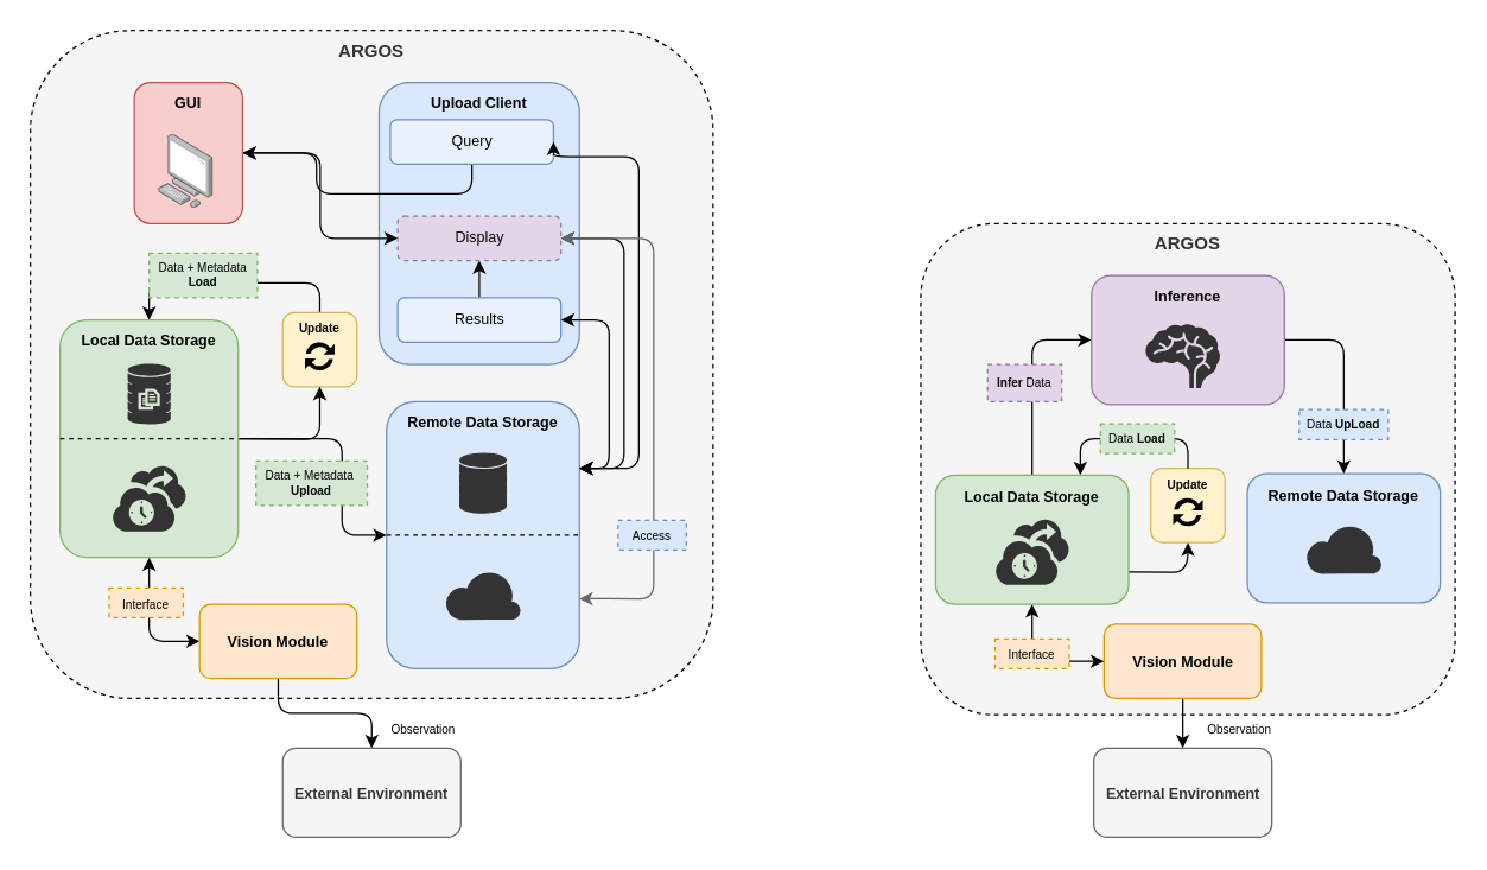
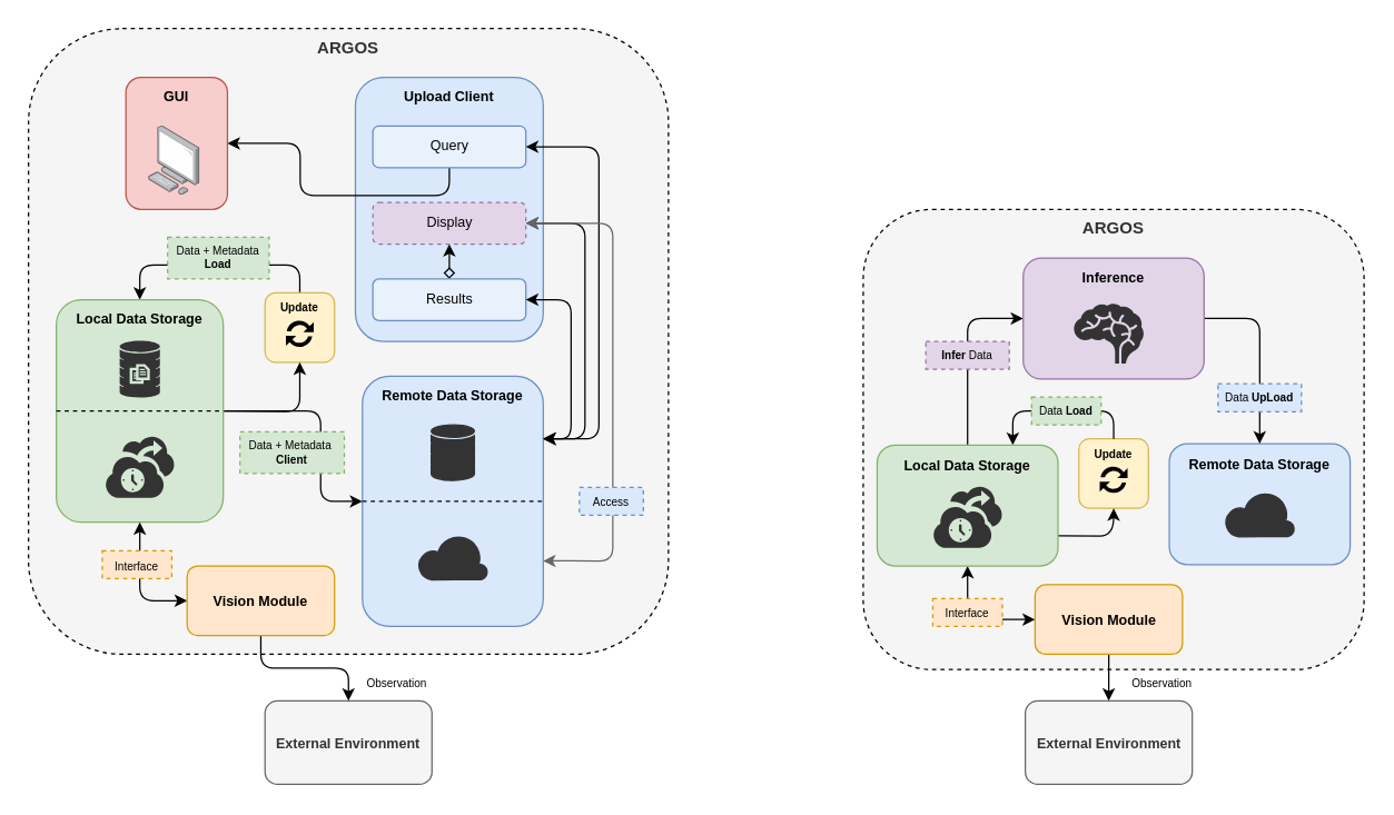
  <mxCell id="0" />
  <mxCell id="1" parent="0" />
  <mxCell id="2" value="&lt;span&gt;ARGOS&lt;/span&gt;" style="rounded=1;whiteSpace=wrap;html=1;dashed=1;verticalAlign=top;fontStyle=1;fillColor=#f5f5f5;strokeColor=#000000;fontColor=#333333;" parent="1" vertex="1"><mxGeometry x="20" y="20" width="460" height="450" as="geometry" /></mxCell>
  <mxCell id="3" style="edgeStyle=orthogonalEdgeStyle;rounded=1;orthogonalLoop=1;jettySize=auto;html=1;exitX=0.5;exitY=0;exitDx=0;exitDy=0;entryX=0.5;entryY=0;entryDx=0;entryDy=0;fontSize=8;" parent="1" source="4" target="8" edge="1"><mxGeometry relative="1" as="geometry"><Array as="points"><mxPoint x="215" y="190" /><mxPoint x="100" y="190" /></Array></mxGeometry></mxCell>
  <mxCell id="4" value="Update" style="rounded=1;whiteSpace=wrap;html=1;strokeColor=#d6b656;fillColor=#fff2cc;fontSize=8;verticalAlign=top;fontStyle=1" parent="1" vertex="1"><mxGeometry x="190" y="210" width="50" height="50" as="geometry" /></mxCell>
  <mxCell id="5" value="&lt;font size=&quot;1&quot;&gt;&lt;b&gt;Remote Data Storage&lt;/b&gt;&lt;/font&gt;" style="rounded=1;whiteSpace=wrap;html=1;strokeColor=#6c8ebf;fillColor=#dae8fc;verticalAlign=top;fontStyle=0" parent="1" vertex="1"><mxGeometry x="260" y="270" width="130" height="180" as="geometry" /></mxCell>
  <mxCell id="6" style="edgeStyle=orthogonalEdgeStyle;rounded=1;orthogonalLoop=1;jettySize=auto;html=1;entryX=0;entryY=0.5;entryDx=0;entryDy=0;exitX=1;exitY=0.5;exitDx=0;exitDy=0;" parent="1" source="8" target="5" edge="1"><mxGeometry relative="1" as="geometry"><Array as="points"><mxPoint x="230" y="295" /><mxPoint x="230" y="360" /></Array><mxPoint x="160" y="290" as="sourcePoint" /></mxGeometry></mxCell>
  <mxCell id="7" style="edgeStyle=orthogonalEdgeStyle;rounded=1;orthogonalLoop=1;jettySize=auto;html=1;entryX=0.5;entryY=1;entryDx=0;entryDy=0;fontSize=8;" parent="1" target="4" edge="1"><mxGeometry relative="1" as="geometry"><mxPoint x="160" y="295" as="sourcePoint" /></mxGeometry></mxCell>
  <mxCell id="8" value="&lt;font style=&quot;font-size: 10px&quot;&gt;Local Data Storage&lt;/font&gt;" style="rounded=1;whiteSpace=wrap;html=1;strokeColor=#82b366;fillColor=#d5e8d4;verticalAlign=top;fontStyle=1" parent="1" vertex="1"><mxGeometry x="40" y="215" width="120" height="160" as="geometry" /></mxCell>
  <mxCell id="9" value="&lt;font style=&quot;font-size: 10px&quot;&gt;&lt;b&gt;External Environment&lt;/b&gt;&lt;/font&gt;" style="rounded=1;whiteSpace=wrap;html=1;strokeColor=#666666;fillColor=#f5f5f5;fontColor=#333333;fontStyle=0" parent="1" vertex="1"><mxGeometry x="190" y="503.5" width="120" height="60" as="geometry" /></mxCell>
  <mxCell id="10" style="edgeStyle=orthogonalEdgeStyle;rounded=1;orthogonalLoop=1;jettySize=auto;html=1;exitX=0.5;exitY=1;exitDx=0;exitDy=0;entryX=0.5;entryY=0;entryDx=0;entryDy=0;" parent="1" source="12" target="9" edge="1"><mxGeometry relative="1" as="geometry" /></mxCell>
  <mxCell id="11" style="edgeStyle=orthogonalEdgeStyle;rounded=1;orthogonalLoop=1;jettySize=auto;html=1;exitX=0;exitY=0.5;exitDx=0;exitDy=0;fontSize=8;fontColor=#FFFFFF;startArrow=classic;startFill=1;" parent="1" source="12" target="8" edge="1"><mxGeometry relative="1" as="geometry" /></mxCell>
  <mxCell id="12" value="&lt;font size=&quot;1&quot;&gt;&lt;b&gt;Vision Module&lt;/b&gt;&lt;/font&gt;" style="rounded=1;whiteSpace=wrap;html=1;strokeColor=#d79b00;fillColor=#ffe6cc;fontStyle=0" parent="1" vertex="1"><mxGeometry x="134" y="406.5" width="106" height="50" as="geometry" /></mxCell>
- <mxCell id="13" value="Data + Metadata&amp;nbsp;&lt;br&gt;&lt;b&gt;Upload&lt;/b&gt;" style="text;html=1;strokeColor=#82b366;fillColor=#d5e8d4;align=center;verticalAlign=middle;whiteSpace=wrap;rounded=0;dashed=1;fontSize=8;" parent="1" vertex="1"><mxGeometry x="172" y="310" width="75" height="30" as="geometry" /></mxCell>
+ <mxCell id="13" value="Data + Metadata&amp;nbsp;&lt;br&gt;&lt;b&gt;Client&lt;/b&gt;" style="text;html=1;strokeColor=#82b366;fillColor=#d5e8d4;align=center;verticalAlign=middle;whiteSpace=wrap;rounded=0;dashed=1;fontSize=8;" parent="1" vertex="1"><mxGeometry x="172" y="310" width="75" height="30" as="geometry" /></mxCell>
  <mxCell id="14" value="&lt;font style=&quot;font-size: 8px&quot;&gt;Interface&lt;/font&gt;" style="text;html=1;strokeColor=#d79b00;fillColor=#ffe6cc;align=center;verticalAlign=middle;whiteSpace=wrap;rounded=0;dashed=1;fontSize=10;" parent="1" vertex="1"><mxGeometry x="73" y="395.5" width="50" height="20" as="geometry" /></mxCell>
  <mxCell id="15" value="" style="endArrow=none;dashed=1;html=1;exitX=0;exitY=0.5;exitDx=0;exitDy=0;entryX=1;entryY=0.5;entryDx=0;entryDy=0;" parent="1" source="5" target="5" edge="1"><mxGeometry width="50" height="50" relative="1" as="geometry"><mxPoint x="440" y="425" as="sourcePoint" /><mxPoint x="490" y="375" as="targetPoint" /></mxGeometry></mxCell>
  <mxCell id="16" value="" style="endArrow=none;dashed=1;html=1;exitX=0;exitY=0.5;exitDx=0;exitDy=0;entryX=1;entryY=0.5;entryDx=0;entryDy=0;" parent="1" source="8" target="8" edge="1"><mxGeometry width="50" height="50" relative="1" as="geometry"><mxPoint x="-50" y="395" as="sourcePoint" /><mxPoint x="0" y="345" as="targetPoint" /></mxGeometry></mxCell>
  <mxCell id="17" value="" style="verticalLabelPosition=bottom;html=1;verticalAlign=top;align=center;strokeColor=none;fillColor=#333333;shape=mxgraph.azure.backup_service;dashed=1;" parent="1" vertex="1"><mxGeometry x="75" y="312.5" width="50" height="45" as="geometry" /></mxCell>
  <mxCell id="18" value="" style="html=1;aspect=fixed;strokeColor=none;shadow=0;align=center;verticalAlign=top;fillColor=#333333;shape=mxgraph.gcp2.database_3;dashed=1;" parent="1" vertex="1"><mxGeometry x="85.5" y="244.5" width="29" height="41" as="geometry" /></mxCell>
  <mxCell id="19" value="" style="pointerEvents=1;shadow=0;dashed=0;html=1;strokeColor=none;labelPosition=center;verticalLabelPosition=bottom;verticalAlign=top;align=center;fillColor=#000000;shape=mxgraph.mscae.intune.update;fontSize=8;direction=east;flipH=0;" parent="1" vertex="1"><mxGeometry x="205" y="229.5" width="20" height="20" as="geometry" /></mxCell>
  <mxCell id="20" value="" style="html=1;aspect=fixed;strokeColor=#333333;shadow=0;align=center;verticalAlign=middle;fillColor=#333333;shape=mxgraph.gcp2.database_2;fontSize=8;fontColor=#333333;" parent="1" vertex="1"><mxGeometry x="309.5" y="305" width="31" height="40" as="geometry" /></mxCell>
  <mxCell id="21" value="" style="verticalLabelPosition=bottom;html=1;verticalAlign=top;align=center;strokeColor=#333333;fillColor=#333333;shape=mxgraph.azure.cloud;fontSize=8;" parent="1" vertex="1"><mxGeometry x="300" y="384" width="50" height="32.5" as="geometry" /></mxCell>
- <mxCell id="22" value="Data + Metadata &lt;b&gt;Load&lt;/b&gt;" style="text;html=1;strokeColor=#82b366;fillColor=#d5e8d4;align=center;verticalAlign=middle;whiteSpace=wrap;rounded=0;dashed=1;fontSize=8;" parent="1" vertex="1"><mxGeometry x="100" y="170" width="73" height="30" as="geometry" /></mxCell>
+ <mxCell id="22" value="Data + Metadata &lt;b&gt;Load&lt;/b&gt;" style="text;html=1;strokeColor=#82b366;fillColor=#d5e8d4;align=center;verticalAlign=middle;whiteSpace=wrap;rounded=0;dashed=1;fontSize=8;" parent="1" vertex="1"><mxGeometry x="120" y="170" width="73" height="30" as="geometry" /></mxCell>
  <mxCell id="23" value="&lt;font size=&quot;1&quot;&gt;&lt;b&gt;Upload Client&lt;/b&gt;&lt;/font&gt;" style="rounded=1;whiteSpace=wrap;html=1;strokeColor=#6c8ebf;fillColor=#dae8fc;verticalAlign=top;" parent="1" vertex="1"><mxGeometry x="255" y="55" width="135" height="190" as="geometry" /></mxCell>
  <mxCell id="24" style="edgeStyle=orthogonalEdgeStyle;rounded=1;orthogonalLoop=1;jettySize=auto;html=1;exitX=0.5;exitY=1;exitDx=0;exitDy=0;startArrow=none;startFill=0;" parent="1" source="25" target="33" edge="1"><mxGeometry relative="1" as="geometry" /></mxCell>
- <mxCell id="25" value="&lt;font style=&quot;font-size: 10px&quot;&gt;Query&lt;/font&gt;" style="rounded=1;whiteSpace=wrap;html=1;strokeColor=#6c8ebf;fillColor=#E8F1FC;verticalAlign=top;fontStyle=0" parent="1" vertex="1"><mxGeometry x="262.5" y="80" width="110" height="30" as="geometry" /></mxCell>
+ <mxCell id="25" value="&lt;font style=&quot;font-size: 10px&quot;&gt;Query&lt;/font&gt;" style="rounded=1;whiteSpace=wrap;html=1;strokeColor=#6c8ebf;fillColor=#E8F1FC;verticalAlign=top;fontStyle=0" parent="1" vertex="1"><mxGeometry x="267.5" y="90" width="110" height="30" as="geometry" /></mxCell>
  <mxCell id="26" style="edgeStyle=orthogonalEdgeStyle;rounded=1;orthogonalLoop=1;jettySize=auto;html=1;exitX=1;exitY=0.5;exitDx=0;exitDy=0;entryX=1;entryY=0.25;entryDx=0;entryDy=0;startArrow=classic;startFill=1;" parent="1" source="28" target="5" edge="1"><mxGeometry relative="1" as="geometry"><Array as="points"><mxPoint x="420" y="160" /><mxPoint x="420" y="315" /></Array></mxGeometry></mxCell>
- <mxCell id="27" style="edgeStyle=orthogonalEdgeStyle;rounded=1;orthogonalLoop=1;jettySize=auto;html=1;exitX=0.5;exitY=1;exitDx=0;exitDy=0;entryX=0.5;entryY=0;entryDx=0;entryDy=0;startArrow=classic;startFill=1;endArrow=none;endFill=0;" parent="1" source="28" target="29" edge="1"><mxGeometry relative="1" as="geometry" /></mxCell>
+ <mxCell id="27" style="edgeStyle=orthogonalEdgeStyle;rounded=1;orthogonalLoop=1;jettySize=auto;html=1;exitX=0.5;exitY=1;exitDx=0;exitDy=0;entryX=0.5;entryY=0;entryDx=0;entryDy=0;startArrow=classic;startFill=1;endArrow=diamond;endFill=0;" parent="1" source="28" target="29" edge="1"><mxGeometry relative="1" as="geometry" /></mxCell>
  <mxCell id="28" value="&lt;font style=&quot;font-size: 10px&quot;&gt;Display&lt;/font&gt;" style="rounded=1;whiteSpace=wrap;html=1;strokeColor=#9673a6;fillColor=#e1d5e7;verticalAlign=top;fontStyle=0;dashed=1;" parent="1" vertex="1"><mxGeometry x="267.5" y="145" width="110" height="30" as="geometry" /></mxCell>
  <mxCell id="29" value="&lt;font style=&quot;font-size: 10px&quot;&gt;Results&lt;/font&gt;" style="rounded=1;whiteSpace=wrap;html=1;strokeColor=#6C8EBF;fillColor=#E8F1FC;verticalAlign=top;fontStyle=0" parent="1" vertex="1"><mxGeometry x="267.5" y="200" width="110" height="30" as="geometry" /></mxCell>
  <mxCell id="30" style="edgeStyle=orthogonalEdgeStyle;rounded=1;orthogonalLoop=1;jettySize=auto;html=1;exitX=1;exitY=0.25;exitDx=0;exitDy=0;entryX=1;entryY=0.5;entryDx=0;entryDy=0;startArrow=classic;startFill=1;" parent="1" source="5" target="25" edge="1"><mxGeometry relative="1" as="geometry"><Array as="points"><mxPoint x="430" y="315" /><mxPoint x="430" y="105" /></Array></mxGeometry></mxCell>
  <mxCell id="31" style="edgeStyle=orthogonalEdgeStyle;rounded=1;orthogonalLoop=1;jettySize=auto;html=1;exitX=1;exitY=0.5;exitDx=0;exitDy=0;entryX=1;entryY=0.25;entryDx=0;entryDy=0;startArrow=classic;startFill=1;" parent="1" source="29" target="5" edge="1"><mxGeometry relative="1" as="geometry"><Array as="points"><mxPoint x="410" y="215" /><mxPoint x="410" y="315" /></Array></mxGeometry></mxCell>
- <mxCell id="32" style="edgeStyle=orthogonalEdgeStyle;rounded=1;orthogonalLoop=1;jettySize=auto;html=1;exitX=1;exitY=0.5;exitDx=0;exitDy=0;entryX=0;entryY=0.5;entryDx=0;entryDy=0;startArrow=classic;startFill=1;" parent="1" source="33" target="28" edge="1"><mxGeometry relative="1" as="geometry" /></mxCell>
  <mxCell id="33" value="&lt;div&gt;&lt;span style=&quot;font-size: 10px&quot;&gt;GUI&lt;/span&gt;&lt;/div&gt;" style="rounded=1;whiteSpace=wrap;html=1;strokeColor=#b85450;fillColor=#f8cecc;verticalAlign=top;align=center;fontStyle=1" parent="1" vertex="1"><mxGeometry x="90" y="55" width="73" height="95" as="geometry" /></mxCell>
  <mxCell id="34" value="" style="points=[];aspect=fixed;html=1;align=center;shadow=0;dashed=0;image;image=img/lib/allied_telesis/computer_and_terminals/Personal_Computer.svg;strokeColor=#6C8EBF;fillColor=#000000;" parent="1" vertex="1"><mxGeometry x="106" y="90" width="38" height="50" as="geometry" /></mxCell>
  <mxCell id="35" style="edgeStyle=orthogonalEdgeStyle;rounded=1;orthogonalLoop=1;jettySize=auto;html=1;exitX=0.999;exitY=0.738;exitDx=0;exitDy=0;entryX=1;entryY=0.5;entryDx=0;entryDy=0;startArrow=classic;startFill=1;fillColor=#f5f5f5;strokeColor=#666666;exitPerimeter=0;" parent="1" source="5" target="28" edge="1"><mxGeometry relative="1" as="geometry"><Array as="points"><mxPoint x="400" y="403" /><mxPoint x="440" y="403" /><mxPoint x="440" y="165" /></Array></mxGeometry></mxCell>
  <mxCell id="36" value="&lt;font style=&quot;font-size: 8px&quot;&gt;Observation&lt;/font&gt;" style="text;html=1;strokeColor=none;fillColor=none;align=center;verticalAlign=middle;whiteSpace=wrap;rounded=0;dashed=1;fontSize=10;" parent="1" vertex="1"><mxGeometry x="250" y="480" width="70" height="20" as="geometry" /></mxCell>
  <mxCell id="37" value="&lt;font style=&quot;font-size: 8px&quot;&gt;Access&lt;/font&gt;" style="text;html=1;align=center;verticalAlign=middle;whiteSpace=wrap;rounded=0;dashed=1;fontSize=10;fillColor=#dae8fc;strokeColor=#6c8ebf;" parent="1" vertex="1"><mxGeometry x="416" y="350" width="46" height="20" as="geometry" /></mxCell>
  <mxCell id="38" value="&lt;span&gt;ARGOS&lt;/span&gt;" style="rounded=1;whiteSpace=wrap;html=1;dashed=1;verticalAlign=top;fontStyle=1;fillColor=#f5f5f5;strokeColor=#000000;fontColor=#333333;" parent="1" vertex="1"><mxGeometry x="620" y="150" width="360" height="331" as="geometry" /></mxCell>
  <mxCell id="39" value="Update" style="rounded=1;whiteSpace=wrap;html=1;strokeColor=#d6b656;fillColor=#fff2cc;fontSize=8;verticalAlign=top;fontStyle=1" parent="1" vertex="1"><mxGeometry x="775" y="315" width="50" height="50" as="geometry" /></mxCell>
  <mxCell id="40" value="&lt;font size=&quot;1&quot;&gt;&lt;b&gt;Remote Data Storage&lt;/b&gt;&lt;/font&gt;" style="rounded=1;whiteSpace=wrap;html=1;strokeColor=#6c8ebf;fillColor=#dae8fc;verticalAlign=top;fontStyle=0" parent="1" vertex="1"><mxGeometry x="840" y="318.5" width="130" height="87" as="geometry" /></mxCell>
  <mxCell id="41" value="&lt;font style=&quot;font-size: 10px&quot;&gt;&lt;b&gt;External Environment&lt;/b&gt;&lt;/font&gt;" style="rounded=1;whiteSpace=wrap;html=1;strokeColor=#666666;fillColor=#f5f5f5;fontColor=#333333;fontStyle=0" parent="1" vertex="1"><mxGeometry x="736.5" y="503.5" width="120" height="60" as="geometry" /></mxCell>
  <mxCell id="42" style="edgeStyle=orthogonalEdgeStyle;rounded=1;orthogonalLoop=1;jettySize=auto;html=1;exitX=0.5;exitY=1;exitDx=0;exitDy=0;entryX=0.5;entryY=0;entryDx=0;entryDy=0;" parent="1" source="43" target="41" edge="1"><mxGeometry relative="1" as="geometry" /></mxCell>
  <mxCell id="43" value="&lt;font size=&quot;1&quot;&gt;&lt;b&gt;Vision Module&lt;/b&gt;&lt;/font&gt;" style="rounded=1;whiteSpace=wrap;html=1;strokeColor=#d79b00;fillColor=#ffe6cc;fontStyle=0" parent="1" vertex="1"><mxGeometry x="743.5" y="420" width="106" height="50" as="geometry" /></mxCell>
  <mxCell id="44" value="" style="pointerEvents=1;shadow=0;dashed=0;html=1;strokeColor=none;labelPosition=center;verticalLabelPosition=bottom;verticalAlign=top;align=center;fillColor=#000000;shape=mxgraph.mscae.intune.update;fontSize=8;direction=east;flipH=0;" parent="1" vertex="1"><mxGeometry x="790" y="334.5" width="20" height="20" as="geometry" /></mxCell>
  <mxCell id="45" value="" style="verticalLabelPosition=bottom;html=1;verticalAlign=top;align=center;strokeColor=#333333;fillColor=#333333;shape=mxgraph.azure.cloud;fontSize=8;" parent="1" vertex="1"><mxGeometry x="880" y="353" width="50" height="32.5" as="geometry" /></mxCell>
  <mxCell id="46" value="&lt;font style=&quot;font-size: 8px&quot;&gt;Observation&lt;/font&gt;" style="text;html=1;strokeColor=none;fillColor=none;align=center;verticalAlign=middle;whiteSpace=wrap;rounded=0;dashed=1;fontSize=10;" parent="1" vertex="1"><mxGeometry x="800" y="480" width="70" height="20" as="geometry" /></mxCell>
  <mxCell id="47" style="edgeStyle=none;rounded=1;orthogonalLoop=1;jettySize=auto;html=1;exitX=0.5;exitY=1;exitDx=0;exitDy=0;entryX=0;entryY=0.5;entryDx=0;entryDy=0;startArrow=classic;startFill=1;" parent="1" source="51" target="43" edge="1"><mxGeometry relative="1" as="geometry"><Array as="points"><mxPoint x="695" y="445" /></Array></mxGeometry></mxCell>
  <mxCell id="48" style="edgeStyle=orthogonalEdgeStyle;rounded=1;orthogonalLoop=1;jettySize=auto;html=1;exitX=0.75;exitY=0;exitDx=0;exitDy=0;entryX=0.5;entryY=0;entryDx=0;entryDy=0;startArrow=classic;startFill=1;endArrow=none;endFill=0;" parent="1" source="51" target="39" edge="1"><mxGeometry relative="1" as="geometry" /></mxCell>
  <mxCell id="49" style="edgeStyle=orthogonalEdgeStyle;rounded=1;orthogonalLoop=1;jettySize=auto;html=1;exitX=1;exitY=0.75;exitDx=0;exitDy=0;entryX=0.5;entryY=1;entryDx=0;entryDy=0;startArrow=none;startFill=0;endArrow=classic;endFill=1;curved=1;" parent="1" source="51" target="39" edge="1"><mxGeometry relative="1" as="geometry"><Array as="points"><mxPoint x="780" y="385" /><mxPoint x="800" y="385" /></Array></mxGeometry></mxCell>
  <mxCell id="50" style="edgeStyle=orthogonalEdgeStyle;rounded=1;orthogonalLoop=1;jettySize=auto;html=1;exitX=0.5;exitY=0;exitDx=0;exitDy=0;entryX=0;entryY=0.5;entryDx=0;entryDy=0;startArrow=none;startFill=0;endArrow=classic;endFill=1;" parent="1" source="51" target="56" edge="1"><mxGeometry relative="1" as="geometry" /></mxCell>
  <mxCell id="51" value="&lt;span style=&quot;font-size: 10px ; font-weight: 700&quot;&gt;Local Data Storage&lt;/span&gt;" style="rounded=1;whiteSpace=wrap;html=1;strokeColor=#82b366;fillColor=#d5e8d4;verticalAlign=top;fontStyle=0" parent="1" vertex="1"><mxGeometry x="630" y="319.5" width="130" height="87" as="geometry" /></mxCell>
  <mxCell id="52" value="&lt;font style=&quot;font-size: 8px&quot;&gt;Interface&lt;/font&gt;" style="text;html=1;strokeColor=#d79b00;fillColor=#ffe6cc;align=center;verticalAlign=middle;whiteSpace=wrap;rounded=0;dashed=1;fontSize=10;" parent="1" vertex="1"><mxGeometry y="430" width="50" height="20" as="geometry" x="670" /></mxCell>
  <mxCell id="53" value="" style="verticalLabelPosition=bottom;html=1;verticalAlign=top;align=center;strokeColor=none;fillColor=#333333;shape=mxgraph.azure.backup_service;dashed=1;" parent="1" vertex="1"><mxGeometry y="348.5" width="50" height="45" as="geometry" x="670" /></mxCell>
  <mxCell id="54" value="Data &lt;b&gt;Load&lt;/b&gt;" style="text;html=1;strokeColor=#82b366;fillColor=#d5e8d4;align=center;verticalAlign=middle;whiteSpace=wrap;rounded=0;dashed=1;fontSize=8;" parent="1" vertex="1"><mxGeometry x="741" y="285" width="50" height="20" as="geometry" /></mxCell>
  <mxCell id="55" style="edgeStyle=orthogonalEdgeStyle;rounded=1;orthogonalLoop=1;jettySize=auto;html=1;exitX=1;exitY=0.5;exitDx=0;exitDy=0;entryX=0.5;entryY=0;entryDx=0;entryDy=0;startArrow=none;startFill=0;endArrow=classic;endFill=1;" parent="1" source="56" target="40" edge="1"><mxGeometry relative="1" as="geometry" /></mxCell>
  <mxCell id="56" value="&lt;font size=&quot;1&quot;&gt;&lt;b&gt;Inference&lt;/b&gt;&lt;/font&gt;" style="rounded=1;whiteSpace=wrap;html=1;strokeColor=#9673a6;fillColor=#e1d5e7;verticalAlign=top;fontStyle=0" parent="1" vertex="1"><mxGeometry x="735" y="185" width="130" height="87" as="geometry" /></mxCell>
  <mxCell id="57" value="Data &lt;b&gt;UpLoad&lt;/b&gt;" style="text;html=1;strokeColor=#6c8ebf;fillColor=#dae8fc;align=center;verticalAlign=middle;whiteSpace=wrap;rounded=0;dashed=1;fontSize=8;" parent="1" vertex="1"><mxGeometry x="875" y="275.5" width="60" height="20" as="geometry" /></mxCell>
- <mxCell id="58" value="&lt;b&gt;Infer &lt;/b&gt;Data" style="text;html=1;strokeColor=#9673a6;fillColor=#e1d5e7;align=center;verticalAlign=middle;whiteSpace=wrap;rounded=0;dashed=1;fontSize=8;" parent="1" vertex="1"><mxGeometry x="665" y="245" width="50" height="25" as="geometry" /></mxCell>
+ <mxCell id="58" value="&lt;b&gt;Infer &lt;/b&gt;Data" style="text;html=1;strokeColor=#9673a6;fillColor=#e1d5e7;align=center;verticalAlign=middle;whiteSpace=wrap;rounded=0;dashed=1;fontSize=8;" parent="1" vertex="1"><mxGeometry x="665" y="245" width="60" height="20" as="geometry" /></mxCell>
  <mxCell id="59" value="" style="shape=mxgraph.signs.healthcare.brain;html=1;fillColor=#333333;strokeColor=none;verticalLabelPosition=bottom;verticalAlign=top;align=center;" parent="1" vertex="1"><mxGeometry x="771.5" y="218" width="50" height="43" as="geometry" /></mxCell>
